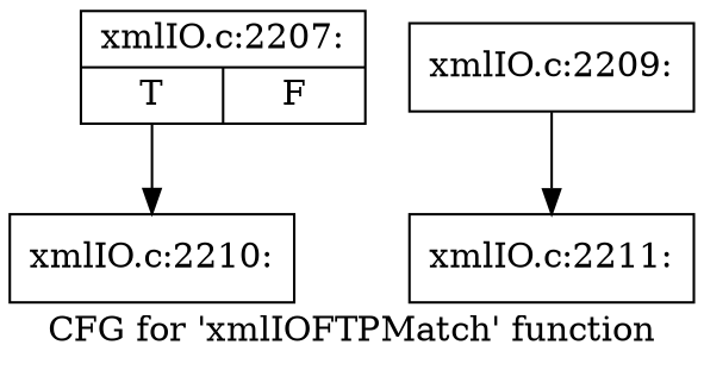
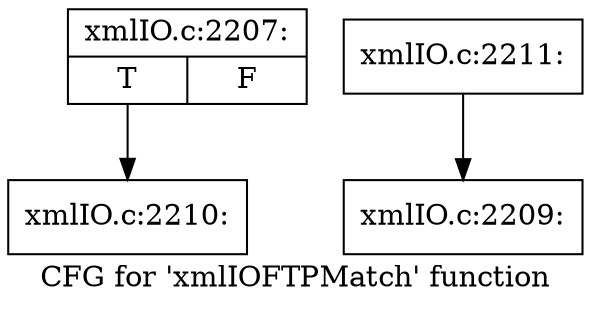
  digraph {
    label="CFG for 'xmlIOFTPMatch' function"
    node [shape=record]
    n1 [label="{xmlIO.c:2207:|{<s0>T|<s1>F}}"]
    n2 [label="{xmlIO.c:2210:}"]
    n3 [label="{xmlIO.c:2209:}"]
    n4 [label="{xmlIO.c:2211:}"]
    n1 -> n2 [tailport=s0]
-   n3 -> n4
+   n4 -> n3
  }
